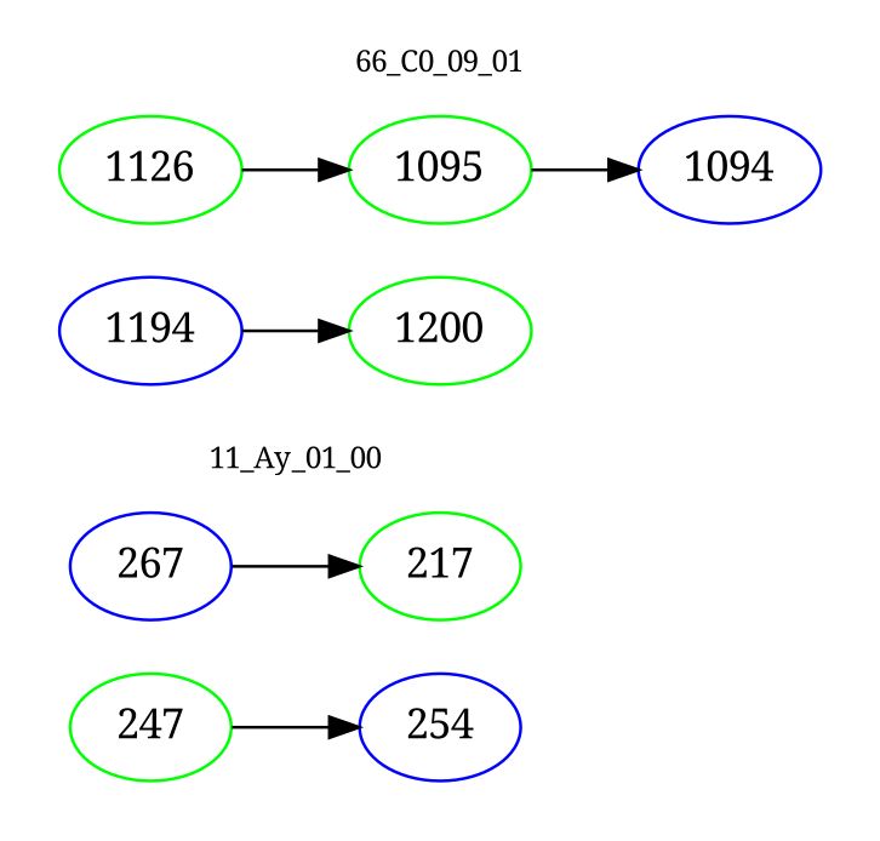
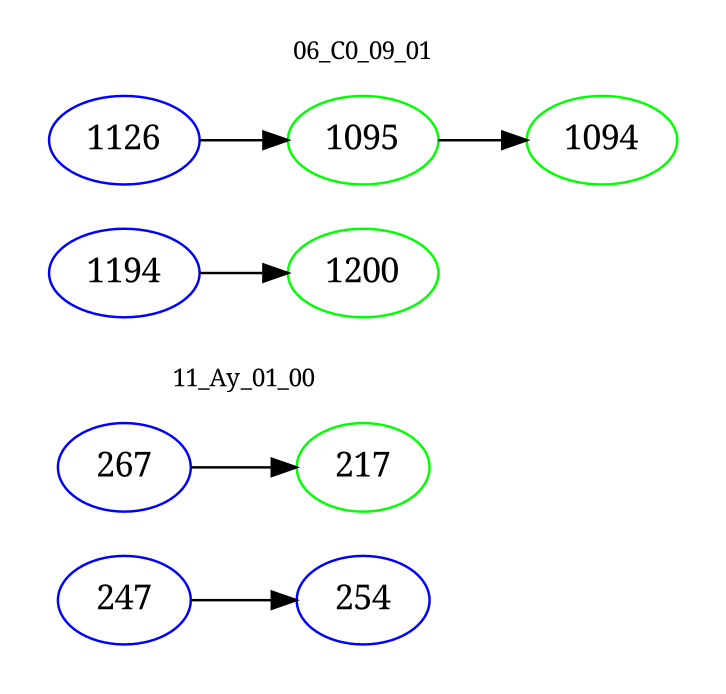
  digraph {
    fontname="Noto Serif"
    rankdir=LR
    node [color=green fontname="Noto Serif"]
    edge [color=black fontname="Noto Serif"]
    n1 [color=blue label=267]
-   n2 [label=247]
+   n2 [color=blue label=247]
    n3 [label=217]
    n4 [color=blue label=254]
-   n5 [label=1126]
+   n5 [color=blue label=1126]
    n6 [label=1095]
    n7 [color=blue label=1194]
-   n8 [color=blue label=1094]
+   n8 [label=1094]
    n9 [label=1200]
    subgraph cluster_1 {
      color=white
      fontsize=10
      label="11_Ay_01_00"
      n1
      n2
      n3
      n4
    }
    subgraph cluster_2 {
      color=white
      fontsize=10
-     label="66_C0_09_01"
+     label="06_C0_09_01"
      n5
      n6
      n7
      n8
      n9
    }
    n1 -> n3
    n2 -> n4
    n5 -> n6
    n6 -> n8
    n7 -> n9
  }
